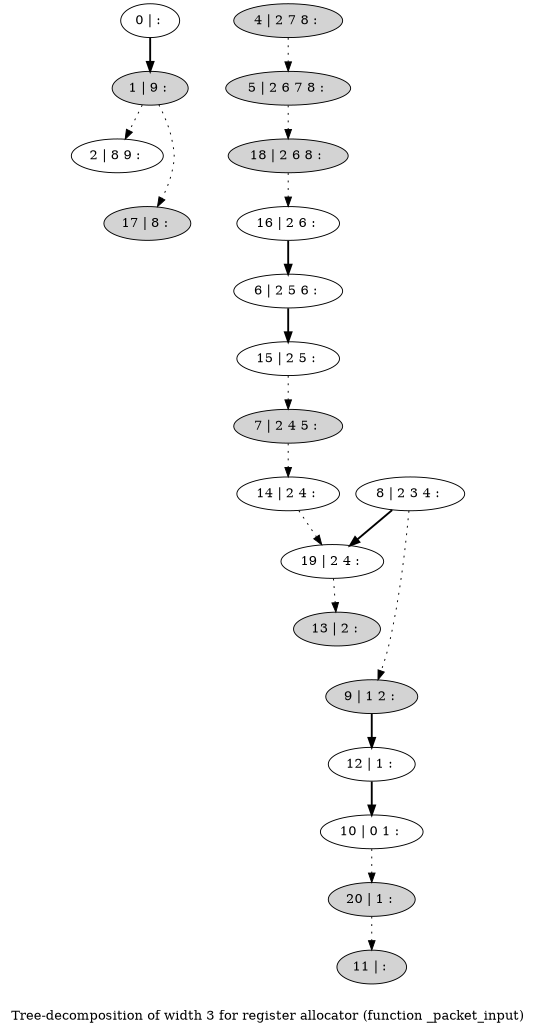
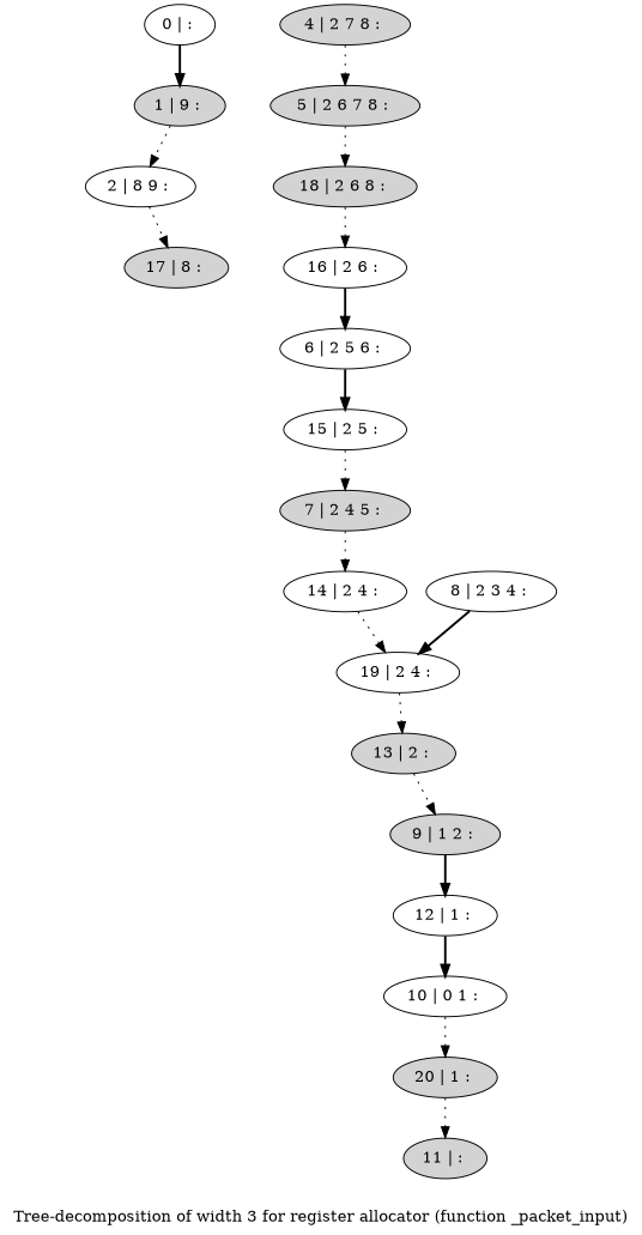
  digraph {
    label="Tree-decomposition of width 3 for register allocator (function _packet_input)"
    node [fillcolor=white style=filled]
    edge [style=dotted]
    n1 [label="0 | : "]
    n2 [fillcolor=lightgrey label="1 | 9 : "]
    n3 [label="2 | 8 9 : "]
    n4 [fillcolor=lightgrey label="17 | 8 : "]
    n5 [fillcolor=lightgrey label="4 | 2 7 8 : "]
    n6 [fillcolor=lightgrey label="5 | 2 6 7 8 : "]
    n7 [fillcolor=lightgrey label="18 | 2 6 8 : "]
    n8 [label="16 | 2 6 : "]
    n9 [label="6 | 2 5 6 : "]
    n10 [label="15 | 2 5 : "]
    n11 [fillcolor=lightgrey label="7 | 2 4 5 : "]
    n12 [label="14 | 2 4 : "]
    n13 [label="19 | 2 4 : "]
    n14 [label="8 | 2 3 4 : "]
    n15 [fillcolor=lightgrey label="13 | 2 : "]
    n16 [fillcolor=lightgrey label="9 | 1 2 : "]
    n17 [label="12 | 1 : "]
    n18 [label="10 | 0 1 : "]
    n19 [fillcolor=lightgrey label="20 | 1 : "]
    n20 [fillcolor=lightgrey label="11 | : "]
    n1 -> n2 [style=bold]
    n2 -> n3
-   n2 -> n4
+   n3 -> n4
    n5 -> n6
    n6 -> n7
    n7 -> n8
    n8 -> n9 [style=bold]
    n9 -> n10 [style=bold]
    n10 -> n11
    n11 -> n12
    n12 -> n13
    n13 -> n15
    n14 -> n13 [style=bold]
-   n14 -> n16
+   n15 -> n16
    n16 -> n17 [style=bold]
    n17 -> n18 [style=bold]
    n18 -> n19
    n19 -> n20
  }
